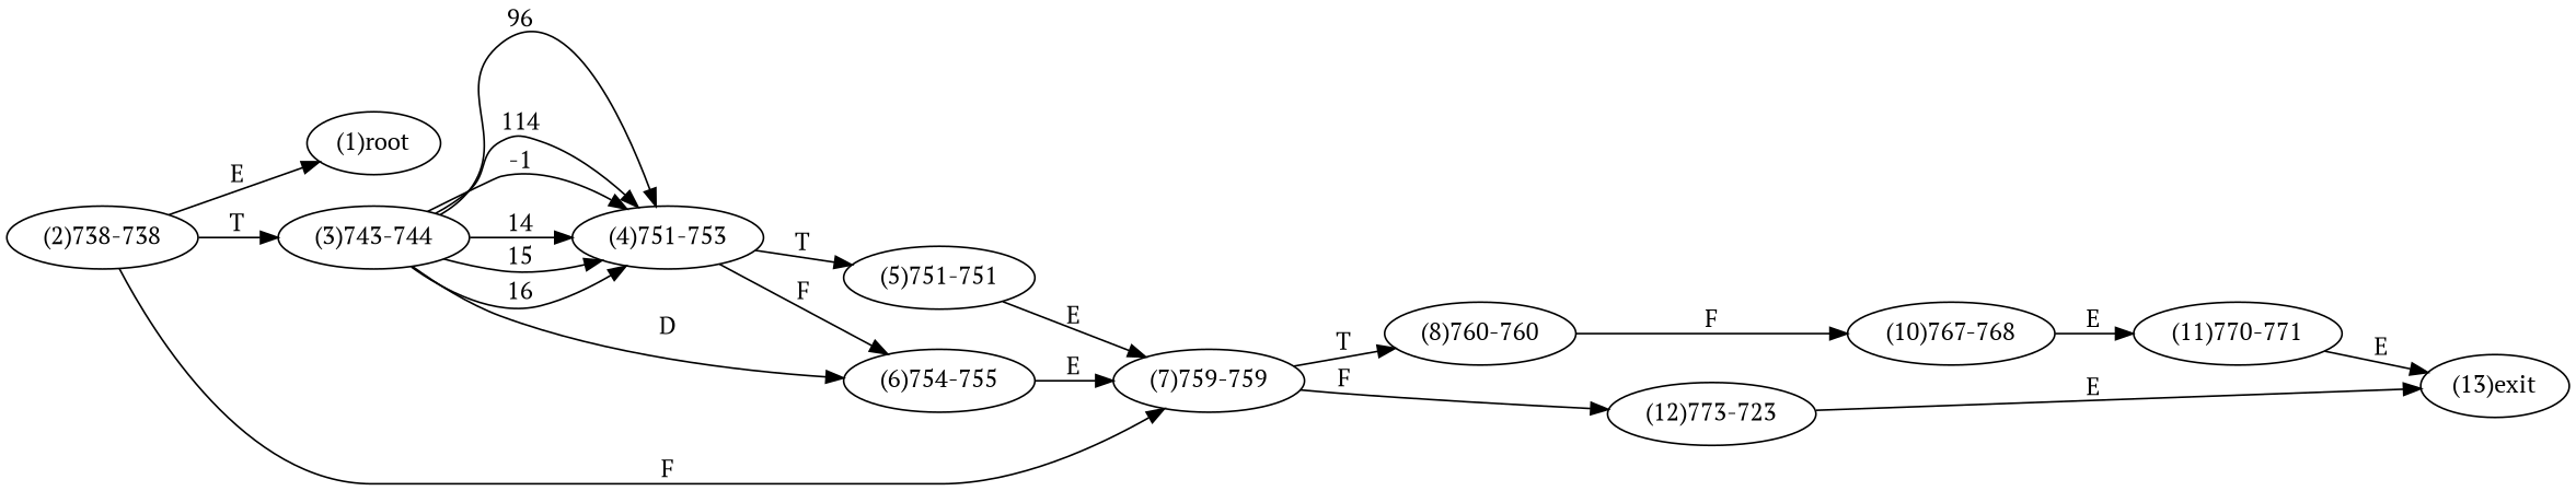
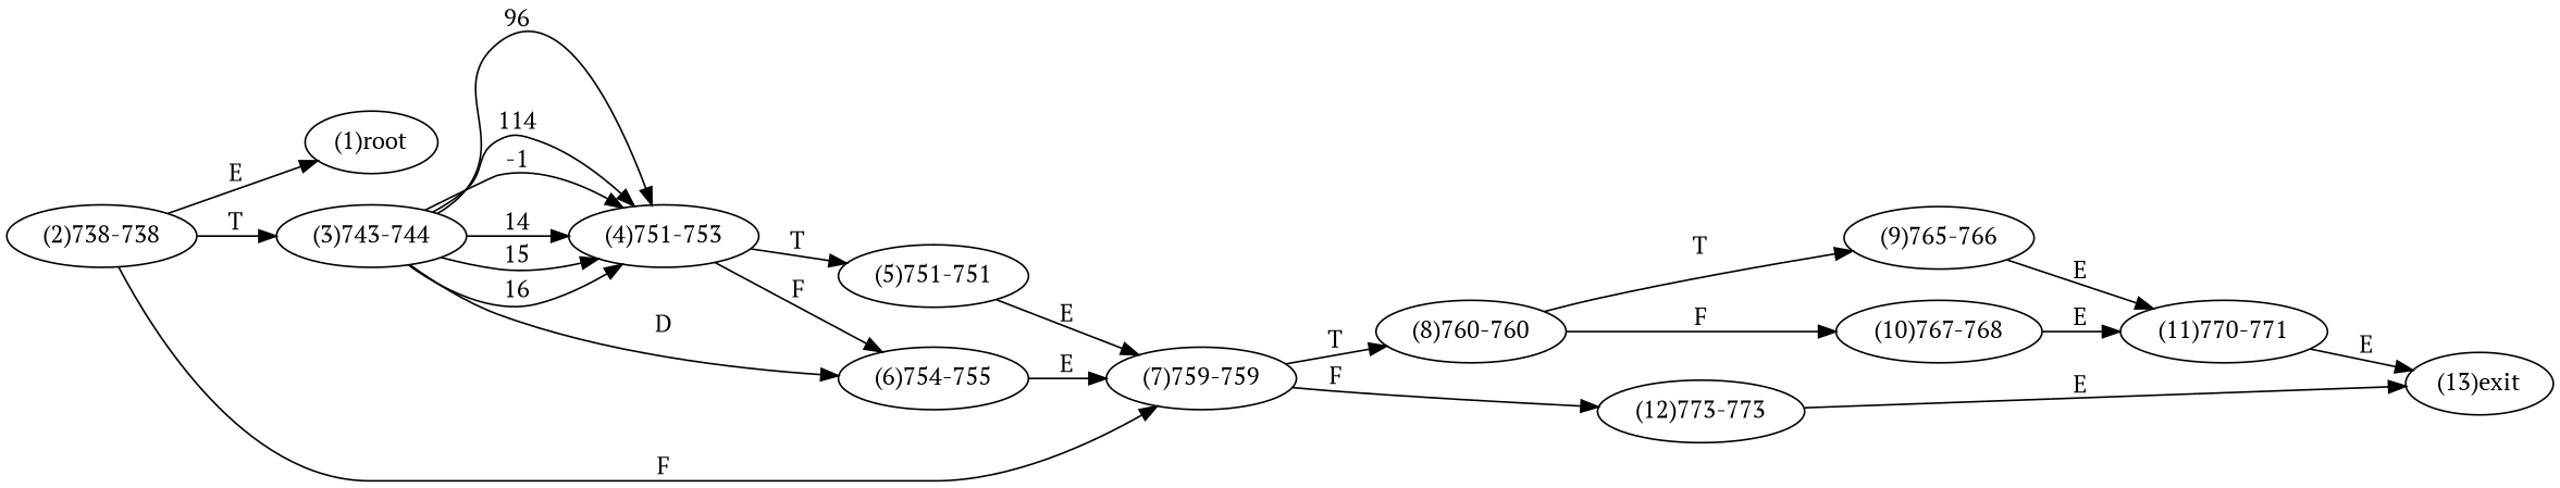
  digraph {
    fontname="PT Serif"
    rankdir=LR
    node [fontname="PT Serif"]
    edge [fontname="PT Serif"]
    n1 [label="(1)root"]
    n2 [label="(2)738-738"]
    n3 [label="(3)743-744"]
    n4 [label="(7)759-759"]
    n5 [label="(4)751-753"]
    n6 [label="(6)754-755"]
    n7 [label="(8)760-760"]
-   n8 [label="(12)773-723"]
+   n8 [label="(12)773-773"]
    n9 [label="(5)751-751"]
+   n10 [label="(9)765-766"]
    n11 [label="(10)767-768"]
    n12 [label="(13)exit"]
    n13 [label="(11)770-771"]
    n2 -> n1 [label=E]
    n2 -> n3 [label=T]
    n2 -> n4 [label=F]
    n3 -> n5 [label=-1]
    n3 -> n5 [label=14]
    n3 -> n5 [label=15]
    n3 -> n5 [label=16]
    n3 -> n5 [label=96]
    n3 -> n5 [label=114]
    n3 -> n6 [label=D]
    n4 -> n7 [label=T]
    n4 -> n8 [label=F]
    n5 -> n6 [label=F]
    n5 -> n9 [label=T]
    n6 -> n4 [label=E]
+   n7 -> n10 [label=T]
    n7 -> n11 [label=F]
    n8 -> n12 [label=E]
    n9 -> n4 [label=E]
+   n10 -> n13 [label=E]
    n11 -> n13 [label=E]
    n13 -> n12 [label=E]
  }
